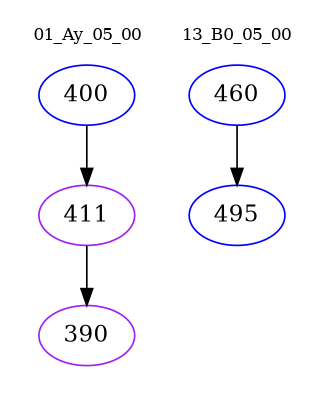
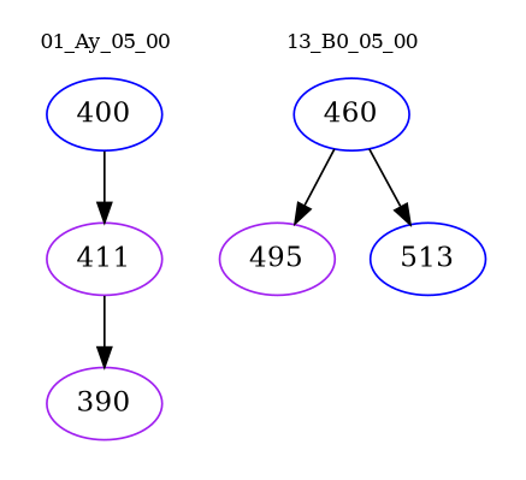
  digraph {
    node [color=blue]
    edge [color=black]
    n1 [label=400]
    n2 [color=purple label=411]
    n3 [color=purple label=390]
    n4 [label=460]
-   n5 [label=495]
+   n5 [color=purple label=495]
+   n6 [label=513]
    subgraph cluster_1 {
      color=white
      fontsize=10
      label="01_Ay_05_00"
      n1
      n2
      n3
    }
    subgraph cluster_2 {
      color=white
      fontsize=10
      label="13_B0_05_00"
      n4
      n5
+     n6
    }
    n1 -> n2
    n2 -> n3
    n4 -> n5
+   n4 -> n6
  }
